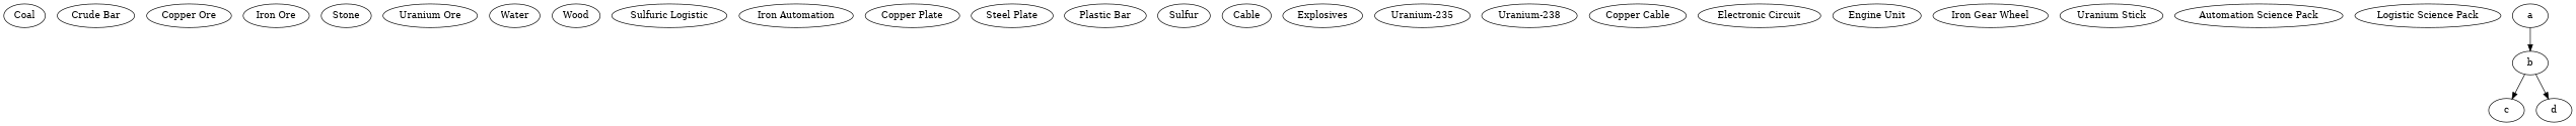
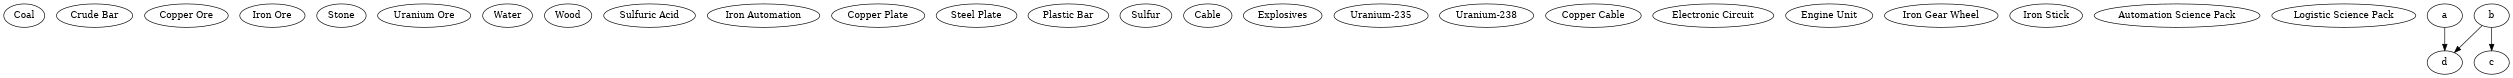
  digraph {
    n1 [label=Coal]
    n2 [label="Crude Bar"]
    n3 [label="Copper Ore"]
    n4 [label="Iron Ore"]
    n5 [label=Stone]
    n6 [label="Uranium Ore"]
    n7 [label=Water]
    n8 [label=Wood]
-   n9 [label="Sulfuric Logistic"]
+   n9 [label="Sulfuric Acid"]
    n10 [label="Iron Automation"]
    n11 [label="Copper Plate"]
    n12 [label="Steel Plate"]
    n13 [label="Plastic Bar"]
    n14 [label=Sulfur]
    n15 [label=Cable]
    n16 [label=Explosives]
    n17 [label="Uranium-235"]
    n18 [label="Uranium-238"]
    n19 [label="Copper Cable"]
    n20 [label="Electronic Circuit"]
    n21 [label="Engine Unit"]
    n22 [label="Iron Gear Wheel"]
-   n23 [label="Uranium Stick"]
+   n23 [label="Iron Stick"]
    n24 [label="Automation Science Pack"]
    n25 [label="Logistic Science Pack"]
    a
    b
    c
    d
-   a -> b
+   a -> d
    b -> c
    b -> d
  }
